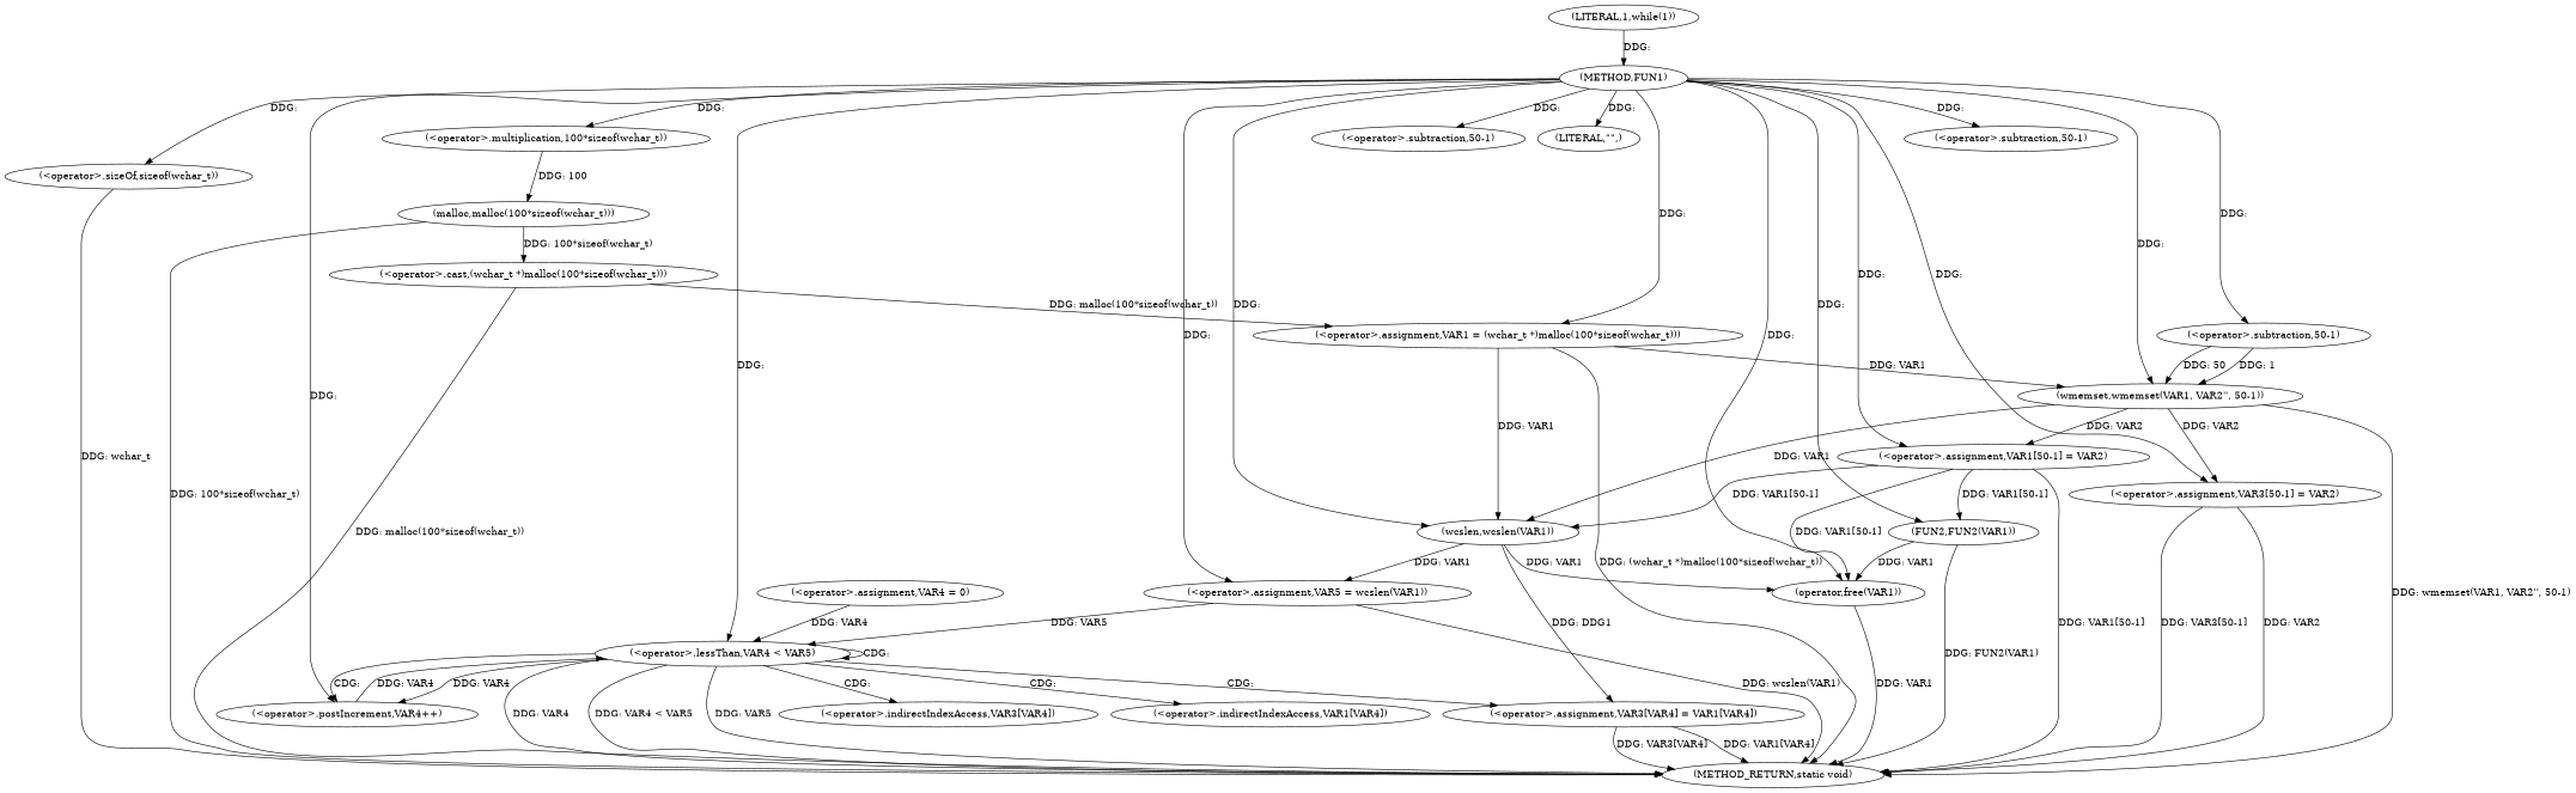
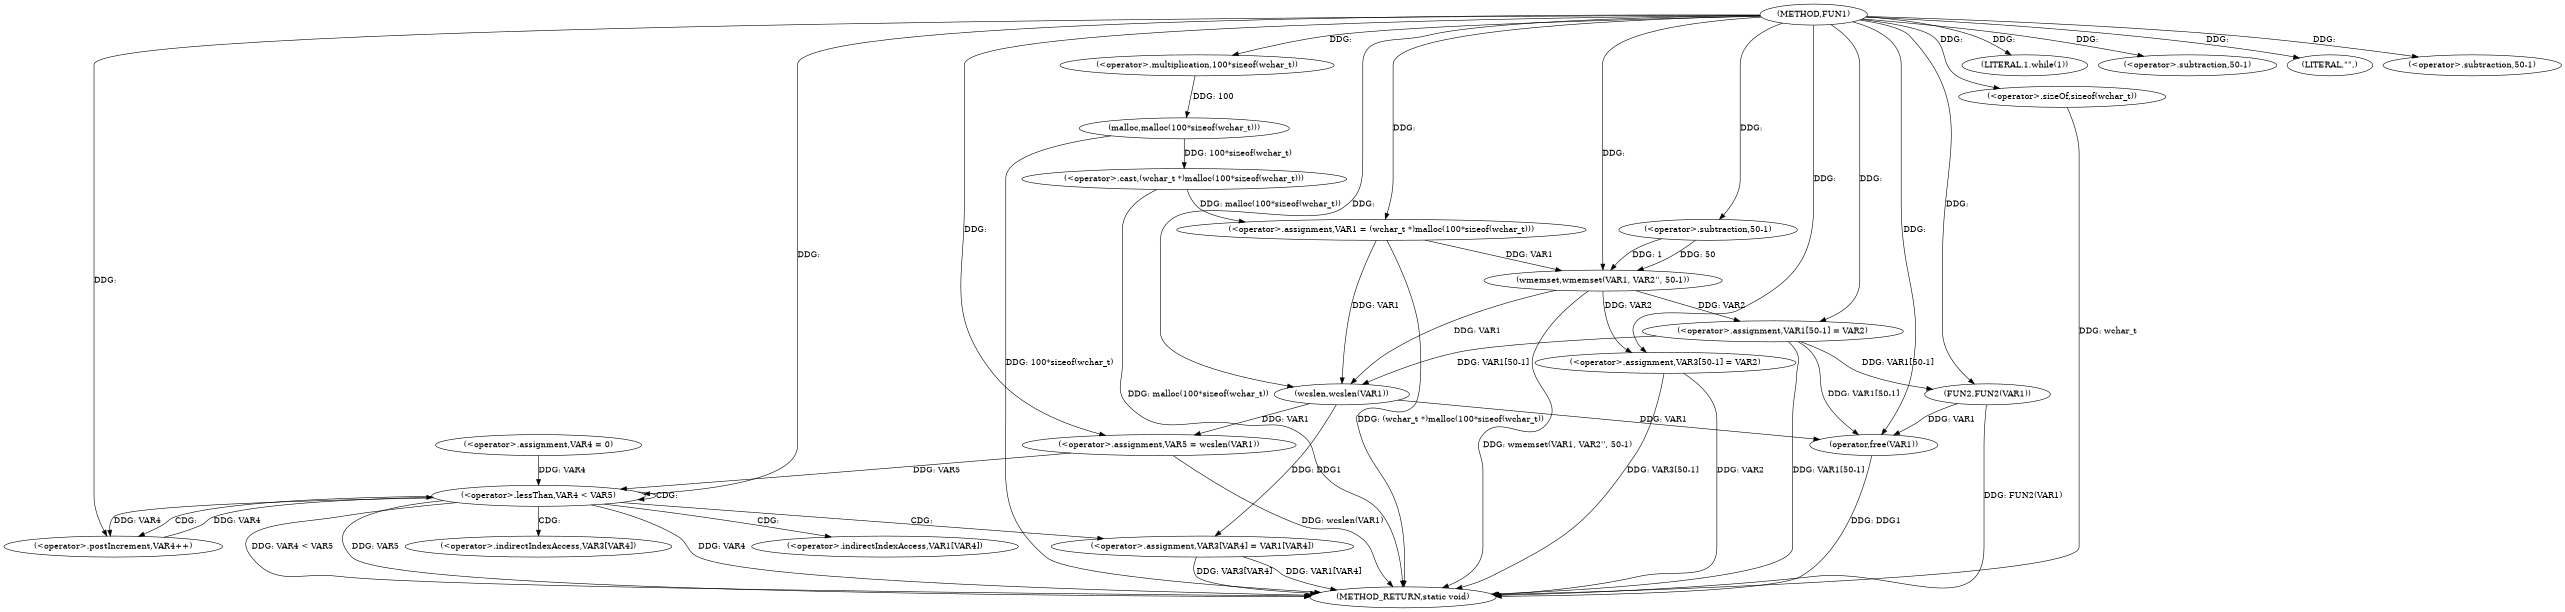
  digraph {
    n1 [label="(METHOD,FUN1)"]
    n2 [label="(<operator>.assignment,VAR1 = (wchar_t *)malloc(100*sizeof(wchar_t)))"]
    n3 [label="(<operator>.multiplication,100*sizeof(wchar_t))"]
    n4 [label="(<operator>.sizeOf,sizeof(wchar_t))"]
    n5 [label="(LITERAL,1,while(1))"]
    n6 [label="(wmemset,wmemset(VAR1, VAR2'', 50-1))"]
    n7 [label="(<operator>.subtraction,50-1)"]
    n8 [label="(<operator>.assignment,VAR1[50-1] = VAR2)"]
    n9 [label="(<operator>.subtraction,50-1)"]
    n10 [label="(LITERAL,\"\",)"]
    n11 [label="(<operator>.assignment,VAR5 = wcslen(VAR1))"]
    n12 [label="(wcslen,wcslen(VAR1))"]
    n13 [label="(<operator>.lessThan,VAR4 < VAR5)"]
    n14 [label="(<operator>.postIncrement,VAR4++)"]
    n15 [label="(<operator>.assignment,VAR3[50-1] = VAR2)"]
    n16 [label="(<operator>.subtraction,50-1)"]
    n17 [label="(FUN2,FUN2(VAR1))"]
    n18 [label="(operator,free(VAR1))"]
    n19 [label="(METHOD_RETURN,static void)"]
    n20 [label="(malloc,malloc(100*sizeof(wchar_t)))"]
    n21 [label="(<operator>.assignment,VAR3[VAR4] = VAR1[VAR4])"]
    n22 [label="(<operator>.assignment,VAR4 = 0)"]
    n23 [label="(<operator>.indirectIndexAccess,VAR3[VAR4])"]
    n24 [label="(<operator>.indirectIndexAccess,VAR1[VAR4])"]
    n25 [label="(<operator>.cast,(wchar_t *)malloc(100*sizeof(wchar_t)))"]
    n1 -> n2 [label="DDG: "]
    n1 -> n3 [label="DDG: "]
    n1 -> n4 [label="DDG: "]
-   n5 -> n1 [label="DDG: "]
+   n1 -> n5 [label="DDG: "]
    n1 -> n6 [label="DDG: "]
    n1 -> n7 [label="DDG: "]
    n1 -> n8 [label="DDG: "]
    n1 -> n9 [label="DDG: "]
    n1 -> n10 [label="DDG: "]
    n1 -> n11 [label="DDG: "]
    n1 -> n12 [label="DDG: "]
    n1 -> n13 [label="DDG: "]
    n1 -> n14 [label="DDG: "]
    n1 -> n15 [label="DDG: "]
    n1 -> n16 [label="DDG: "]
    n1 -> n17 [label="DDG: "]
    n1 -> n18 [label="DDG: "]
    n2 -> n6 [label="DDG: VAR1"]
    n2 -> n12 [label="DDG: VAR1"]
    n2 -> n19 [label="DDG: (wchar_t *)malloc(100*sizeof(wchar_t))"]
    n3 -> n20 [label="DDG: 100"]
    n4 -> n19 [label="DDG: wchar_t"]
    n6 -> n8 [label="DDG: VAR2"]
    n6 -> n12 [label="DDG: VAR1"]
    n6 -> n15 [label="DDG: VAR2"]
    n6 -> n19 [label="DDG: wmemset(VAR1, VAR2'', 50-1)"]
    n7 -> n6 [label="DDG: 50"]
    n7 -> n6 [label="DDG: 1"]
    n8 -> n12 [label="DDG: VAR1[50-1]"]
    n8 -> n17 [label="DDG: VAR1[50-1]"]
    n8 -> n18 [label="DDG: VAR1[50-1]"]
    n8 -> n19 [label="DDG: VAR1[50-1]"]
    n11 -> n13 [label="DDG: VAR5"]
    n11 -> n19 [label="DDG: wcslen(VAR1)"]
    n12 -> n11 [label="DDG: VAR1"]
    n12 -> n18 [label="DDG: VAR1"]
    n12 -> n21 [label="DDG: DDG1"]
    n13 -> n13 [label="CDG: "]
    n13 -> n14 [label="DDG: VAR4"]
    n13 -> n14 [label="CDG: "]
    n13 -> n19 [label="DDG: VAR4"]
    n13 -> n19 [label="DDG: VAR4 < VAR5"]
    n13 -> n19 [label="DDG: VAR5"]
    n13 -> n21 [label="CDG: "]
    n13 -> n23 [label="CDG: "]
    n13 -> n24 [label="CDG: "]
    n14 -> n13 [label="DDG: VAR4"]
    n15 -> n19 [label="DDG: VAR2"]
    n15 -> n19 [label="DDG: VAR3[50-1]"]
    n17 -> n18 [label="DDG: VAR1"]
    n17 -> n19 [label="DDG: FUN2(VAR1)"]
-   n18 -> n19 [label="DDG: VAR1"]
+   n18 -> n19 [label="DDG: DDG1"]
    n20 -> n19 [label="DDG: 100*sizeof(wchar_t)"]
    n20 -> n25 [label="DDG: 100*sizeof(wchar_t)"]
    n21 -> n19 [label="DDG: VAR3[VAR4]"]
    n21 -> n19 [label="DDG: VAR1[VAR4]"]
    n22 -> n13 [label="DDG: VAR4"]
    n25 -> n2 [label="DDG: malloc(100*sizeof(wchar_t))"]
    n25 -> n19 [label="DDG: malloc(100*sizeof(wchar_t))"]
  }
